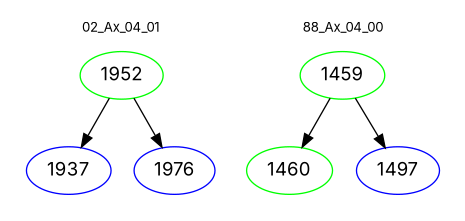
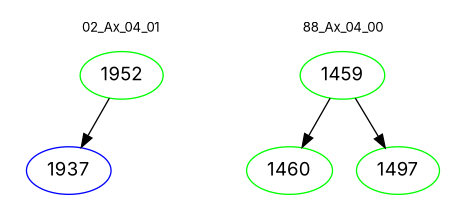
  digraph {
    fontname=Inter
    node [color=green fontname=Inter]
    edge [color=black fontname=Inter]
    n1 [label=1952]
    n2 [color=blue label=1937]
-   n3 [color=blue label=1976]
    n4 [label=1459]
    n5 [label=1460]
-   n6 [color=blue label=1497]
+   n6 [label=1497]
    subgraph cluster_1 {
      color=white
      fontsize=10
      label="02_Ax_04_01"
      n1
      n2
-     n3
    }
    subgraph cluster_2 {
      color=white
      fontsize=10
      label="88_Ax_04_00"
      n4
      n5
      n6
    }
    n1 -> n2
-   n1 -> n3
    n4 -> n5
    n4 -> n6
  }
